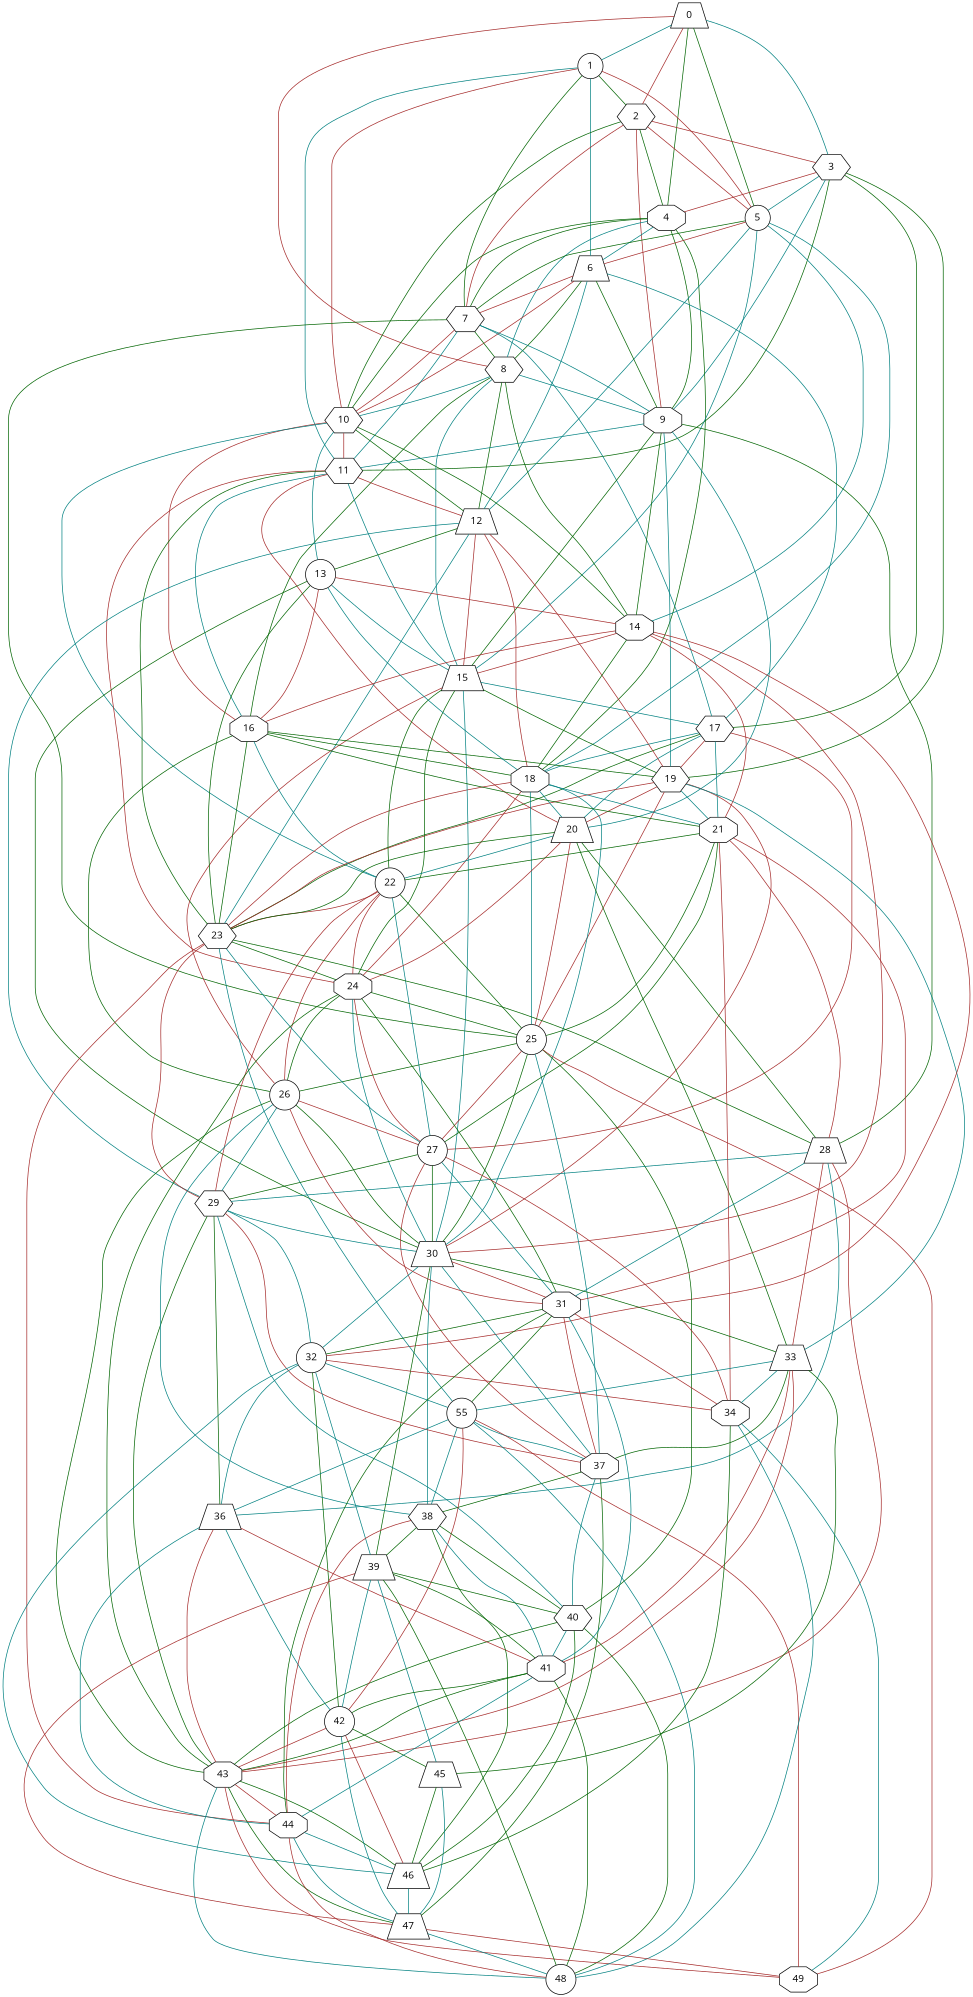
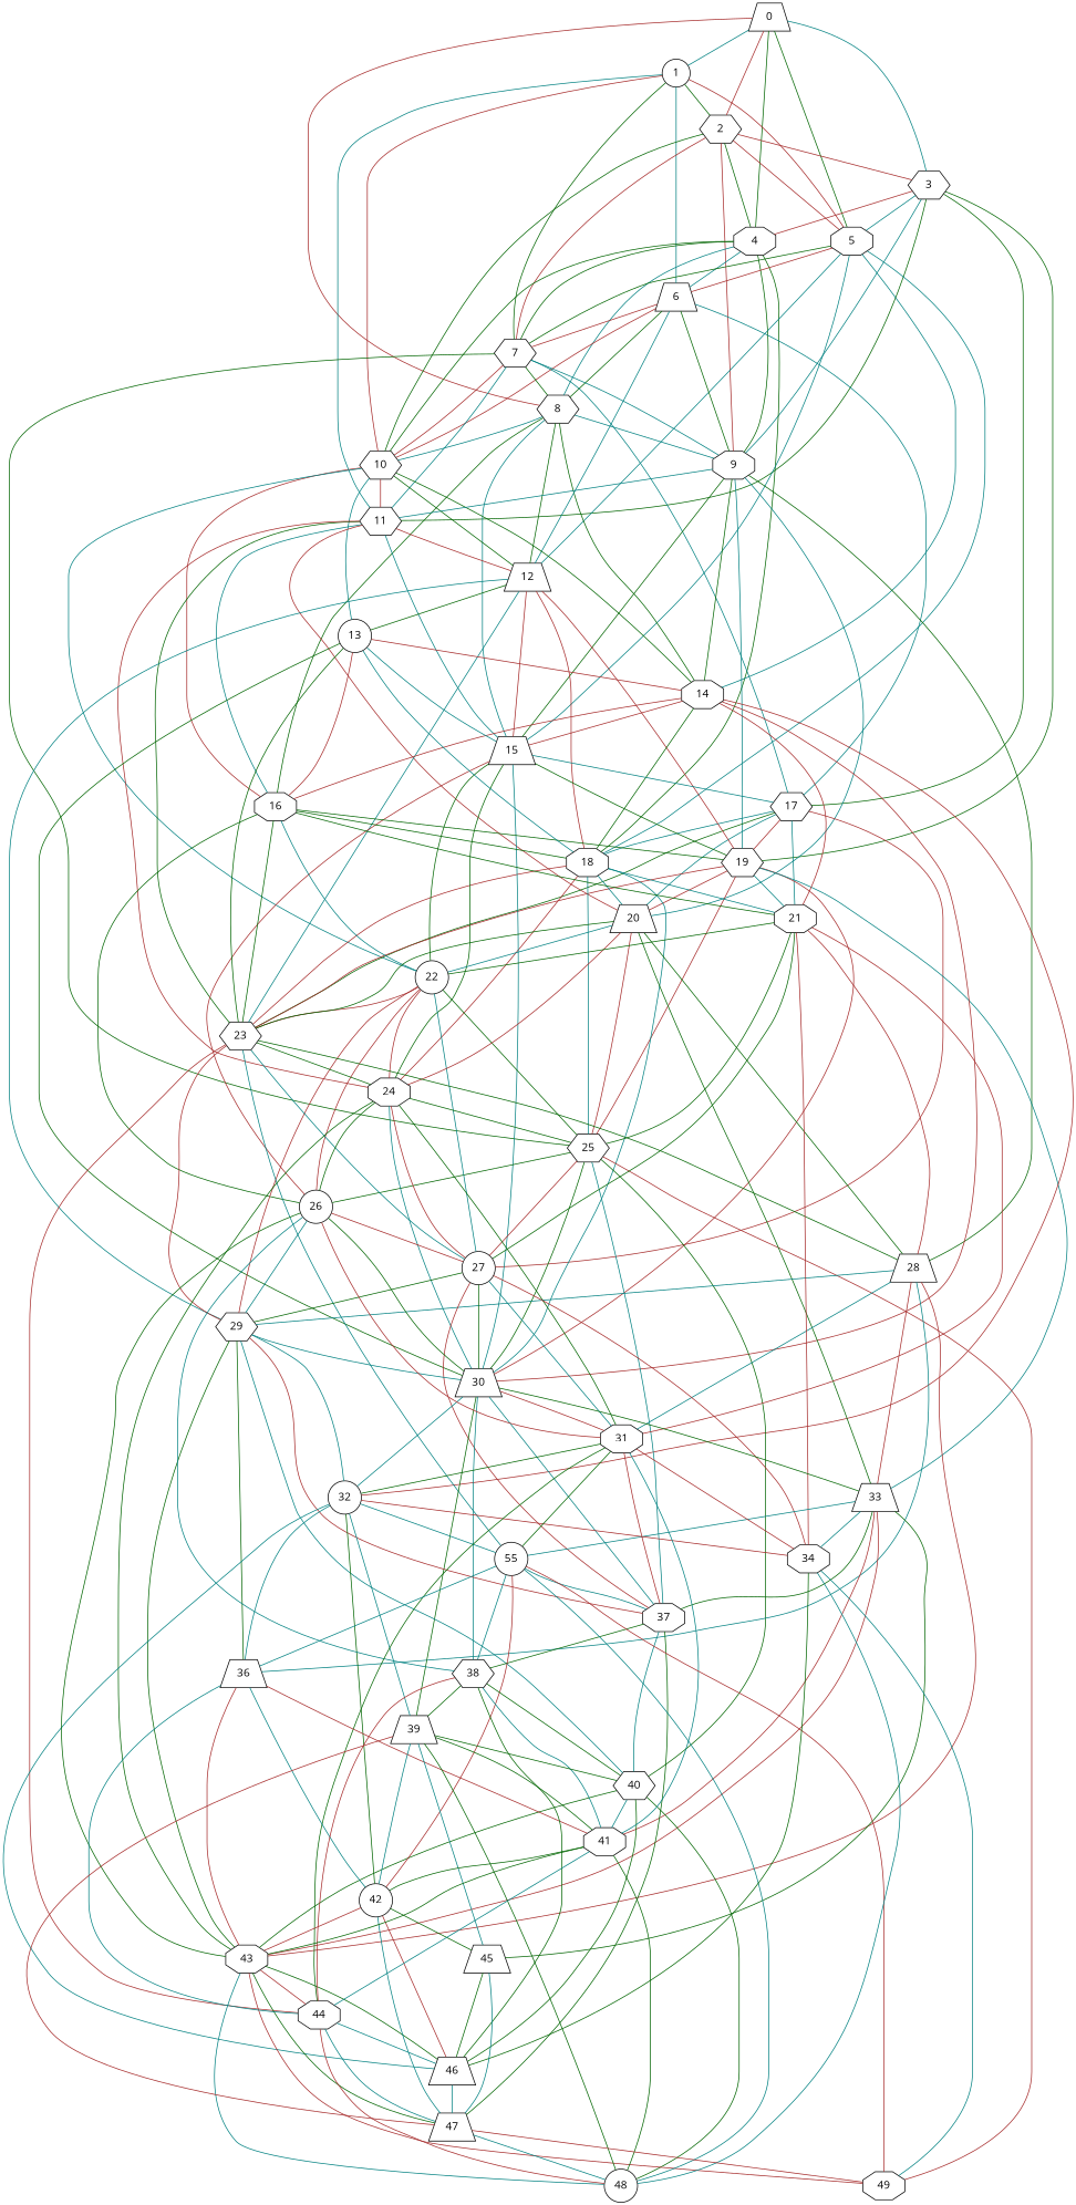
  graph {
    fontname="Open Sans"
    node [fontname="Open Sans" shape=octagon]
    edge [color=teal fontname="Open Sans"]
    0 [shape=trapezium]
    1 [shape=circle]
    2 [shape=hexagon]
    3 [shape=hexagon]
    4
-   5 [shape=circle]
+   5
    8 [shape=hexagon]
    6 [shape=trapezium]
    7 [shape=hexagon]
    10 [shape=hexagon]
    11 [shape=hexagon]
    9
    17 [shape=hexagon]
    19 [shape=hexagon]
    18
    12 [shape=trapezium]
    14
    15 [shape=trapezium]
    16
-   25 [shape=circle]
+   25 [shape=hexagon]
    13 [shape=circle]
    22 [shape=circle]
    20 [shape=trapezium]
    23 [shape=hexagon]
    24
    28 [shape=trapezium]
    21
    27 [shape=circle]
    30 [shape=trapezium]
    33 [shape=trapezium]
    29 [shape=hexagon]
    32 [shape=circle]
    26 [shape=circle]
    37
    40 [shape=hexagon]
    49
    31
    43
    36 [shape=trapezium]
    n40 [label=55 shape=circle]
    44
    38 [shape=hexagon]
    39 [shape=trapezium]
    34
    42 [shape=circle]
    46 [shape=trapezium]
    41
    45 [shape=trapezium]
    48 [shape=circle]
    47 [shape=trapezium]
    0 -- 1
    0 -- 2 [color=brown]
    0 -- 3
    0 -- 4 [color=darkgreen]
    0 -- 5 [color=darkgreen]
    0 -- 8 [color=brown]
    1 -- 2 [color=darkgreen]
    1 -- 5 [color=brown]
    1 -- 6
    1 -- 7 [color=darkgreen]
    1 -- 10 [color=brown]
    1 -- 11
    2 -- 3 [color=brown]
    2 -- 4 [color=darkgreen]
    2 -- 5 [color=brown]
    2 -- 7 [color=brown]
    2 -- 10 [color=darkgreen]
    2 -- 9 [color=brown]
    3 -- 4 [color=brown]
    3 -- 5
    3 -- 11 [color=darkgreen]
    3 -- 9
    3 -- 17 [color=darkgreen]
    3 -- 19 [color=darkgreen]
    4 -- 8
    4 -- 6
    4 -- 7 [color=darkgreen]
    4 -- 10 [color=darkgreen]
    4 -- 9 [color=darkgreen]
    4 -- 18 [color=darkgreen]
    5 -- 6 [color=brown]
    5 -- 7 [color=darkgreen]
    5 -- 18
    5 -- 12
    5 -- 14
    5 -- 15
    8 -- 10
    8 -- 9
    8 -- 12 [color=darkgreen]
    8 -- 14 [color=darkgreen]
    8 -- 15
    8 -- 16 [color=darkgreen]
    6 -- 8 [color=darkgreen]
    6 -- 7 [color=brown]
    6 -- 10 [color=brown]
    6 -- 9 [color=darkgreen]
    6 -- 17
    6 -- 12
    7 -- 8 [color=darkgreen]
    7 -- 10 [color=brown]
    7 -- 11
    7 -- 9
    7 -- 17
    7 -- 25 [color=darkgreen]
    10 -- 11 [color=brown]
    10 -- 12 [color=darkgreen]
    10 -- 14 [color=darkgreen]
    10 -- 16 [color=brown]
    10 -- 13
    10 -- 22
    11 -- 12 [color=brown]
    11 -- 15
    11 -- 16
    11 -- 20 [color=brown]
    11 -- 23 [color=darkgreen]
    11 -- 24 [color=brown]
    9 -- 11
    9 -- 19
    9 -- 14 [color=darkgreen]
    9 -- 15 [color=darkgreen]
    9 -- 20
    9 -- 28 [color=darkgreen]
    17 -- 19 [color=brown]
    17 -- 18
    17 -- 20
    17 -- 23 [color=darkgreen]
    17 -- 21
    17 -- 27 [color=brown]
    19 -- 25 [color=brown]
    19 -- 20 [color=brown]
    19 -- 23 [color=brown]
    19 -- 21
    19 -- 30 [color=brown]
    19 -- 33
    18 -- 25
    18 -- 20
    18 -- 23 [color=brown]
    18 -- 24 [color=brown]
    18 -- 21
    18 -- 30
    12 -- 19 [color=brown]
    12 -- 18 [color=brown]
    12 -- 15 [color=brown]
    12 -- 13 [color=darkgreen]
    12 -- 23
    12 -- 29
    14 -- 18 [color=darkgreen]
    14 -- 15 [color=brown]
    14 -- 16 [color=brown]
    14 -- 21 [color=brown]
    14 -- 30 [color=brown]
    14 -- 32 [color=brown]
    15 -- 17
    15 -- 19 [color=darkgreen]
    15 -- 22 [color=darkgreen]
    15 -- 24 [color=darkgreen]
    15 -- 30
    15 -- 26 [color=brown]
    16 -- 19 [color=darkgreen]
    16 -- 18 [color=darkgreen]
    16 -- 22
    16 -- 23 [color=darkgreen]
    16 -- 21 [color=darkgreen]
    16 -- 26 [color=darkgreen]
    25 -- 27 [color=brown]
    25 -- 30 [color=darkgreen]
    25 -- 26 [color=darkgreen]
    25 -- 37
    25 -- 40 [color=darkgreen]
    25 -- 49 [color=brown]
    13 -- 18
    13 -- 14 [color=brown]
    13 -- 15
    13 -- 16 [color=brown]
    13 -- 23 [color=darkgreen]
    13 -- 30 [color=darkgreen]
    22 -- 25 [color=darkgreen]
    22 -- 23 [color=brown]
    22 -- 24 [color=brown]
    22 -- 27
    22 -- 29 [color=brown]
    22 -- 26 [color=brown]
    20 -- 25 [color=brown]
    20 -- 22
    20 -- 23 [color=darkgreen]
    20 -- 24 [color=brown]
    20 -- 28 [color=darkgreen]
    20 -- 33 [color=darkgreen]
    23 -- 24 [color=darkgreen]
    23 -- 28 [color=darkgreen]
    23 -- 27
    23 -- 29 [color=brown]
    23 -- n40
    23 -- 44 [color=brown]
    24 -- 25 [color=darkgreen]
    24 -- 27 [color=brown]
    24 -- 30
    24 -- 26 [color=darkgreen]
    24 -- 31 [color=darkgreen]
    24 -- 43 [color=darkgreen]
    28 -- 33 [color=brown]
    28 -- 29
    28 -- 31
    28 -- 43 [color=brown]
    28 -- 36
    21 -- 25 [color=darkgreen]
    21 -- 22 [color=darkgreen]
    21 -- 28 [color=brown]
    21 -- 27 [color=darkgreen]
    21 -- 31 [color=brown]
    21 -- 34 [color=brown]
    27 -- 30 [color=darkgreen]
    27 -- 29 [color=darkgreen]
    27 -- 37 [color=brown]
    27 -- 31
    27 -- 34 [color=brown]
    30 -- 33 [color=darkgreen]
    30 -- 32
    30 -- 37
    30 -- 31 [color=brown]
    30 -- 38
    30 -- 39 [color=darkgreen]
    33 -- 37 [color=darkgreen]
    33 -- 43 [color=brown]
    33 -- n40
    33 -- 34
    33 -- 41 [color=brown]
    33 -- 45 [color=darkgreen]
    29 -- 30
    29 -- 32
    29 -- 37 [color=brown]
    29 -- 40
    29 -- 43 [color=darkgreen]
    29 -- 36 [color=darkgreen]
    32 -- 36
    32 -- n40
    32 -- 39
    32 -- 34 [color=brown]
    32 -- 42 [color=darkgreen]
    32 -- 46
    26 -- 27 [color=brown]
    26 -- 30 [color=darkgreen]
    26 -- 29
    26 -- 31 [color=brown]
    26 -- 43 [color=darkgreen]
    26 -- 38
    37 -- 40
    37 -- 38 [color=darkgreen]
    37 -- 47 [color=darkgreen]
    40 -- 43 [color=darkgreen]
    40 -- 46 [color=darkgreen]
    40 -- 41
    40 -- 48 [color=darkgreen]
    31 -- 32 [color=darkgreen]
    31 -- 37 [color=brown]
    31 -- n40 [color=darkgreen]
    31 -- 44 [color=darkgreen]
    31 -- 34 [color=brown]
    31 -- 41
    43 -- 49 [color=brown]
    43 -- 44 [color=brown]
    43 -- 46 [color=darkgreen]
    43 -- 48
    43 -- 47 [color=darkgreen]
    36 -- 43 [color=brown]
    36 -- 44
    36 -- 42
    36 -- 41 [color=brown]
    n40 -- 37
    n40 -- 49 [color=brown]
    n40 -- 36
    n40 -- 38
    n40 -- 42 [color=brown]
    n40 -- 48
    44 -- 46
    44 -- 48 [color=brown]
    44 -- 47
    38 -- 40 [color=darkgreen]
    38 -- 44 [color=brown]
    38 -- 39 [color=darkgreen]
    38 -- 46 [color=darkgreen]
    38 -- 41
    39 -- 40 [color=darkgreen]
    39 -- 42
    39 -- 41 [color=darkgreen]
    39 -- 45
    39 -- 48 [color=darkgreen]
    39 -- 47 [color=brown]
    34 -- 49
    34 -- 46 [color=darkgreen]
    34 -- 48
    42 -- 43 [color=brown]
    42 -- 46 [color=brown]
    42 -- 45 [color=darkgreen]
    42 -- 47
    46 -- 47
    41 -- 43 [color=darkgreen]
    41 -- 44
    41 -- 42 [color=darkgreen]
    41 -- 48 [color=darkgreen]
    45 -- 46 [color=darkgreen]
    45 -- 47
    47 -- 49 [color=brown]
    47 -- 48
  }
